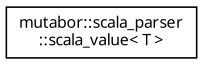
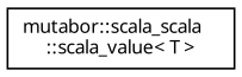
  digraph {
    rankdir=LR
-   n1 [color=black fillcolor=white fontname=Sans fontsize=10 height=0.2 label="mutabor::scala_parser\l::scala_value\< T \>" shape=record style=filled width=0.4]
+   n1 [color=black fillcolor=white fontname=Sans fontsize=10 height=0.2 label="mutabor::scala_scala\l::scala_value\< T \>" shape=record style=filled width=0.4]
  }
